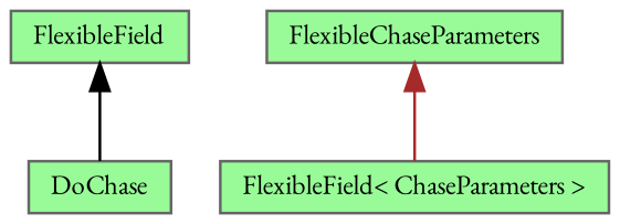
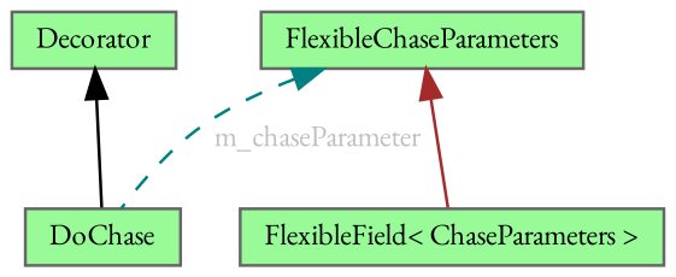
  digraph {
    fontname="EB Garamond"
    node [color=gray40 fillcolor=palegreen fontname="EB Garamond" fontsize=10 shape=box style=filled]
    edge [dir=back fontname="EB Garamond" fontsize=10 labelfontname=Helvetica labelfontsize=10 style=solid]
    n1 [fontcolor=black height=0.2 label=DoChase width=0.4]
-   n2 [height=0.2 label=FlexibleField width=0.4]
+   n2 [height=0.2 label=Decorator width=0.4]
    n3 [height=0.2 label=FlexibleChaseParameters width=0.4]
    n4 [height=0.2 label="FlexibleField\< ChaseParameters \>" width=0.4]
    n2 -> n1 [color=black]
+   n3 -> n1 [color=teal fontcolor=grey label=" m_chaseParameter" style=dashed]
    n3 -> n4 [color=brown]
  }
